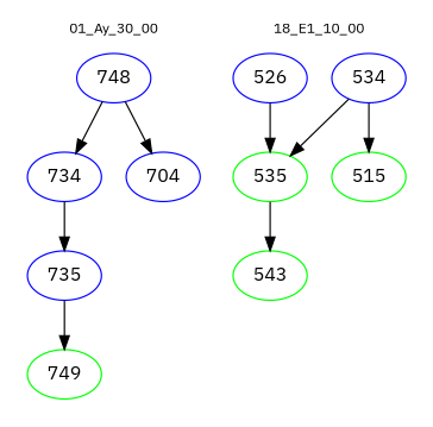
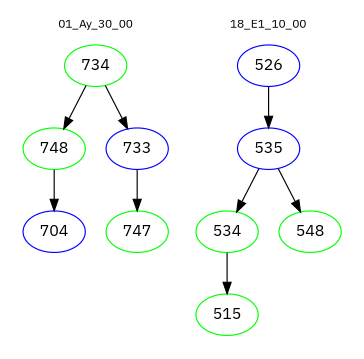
  digraph {
    fontname="IBM Plex Sans"
    node [color=blue fontname="IBM Plex Sans"]
    edge [color=black fontname="IBM Plex Sans"]
-   n1 [label=734]
-   n2 [label=748]
+   n1 [color=green label=734]
+   n2 [color=green label=748]
    n3 [label=704]
-   n4 [label=735]
-   n5 [color=green label=749]
-   n6 [color=green label=535]
-   n7 [label=534]
-   n8 [color=green label=543]
+   n4 [label=733]
+   n5 [color=green label=747]
+   n6 [label=535]
+   n7 [color=green label=534]
+   n8 [color=green label=548]
    n9 [label=526]
    n10 [color=green label=515]
    subgraph cluster_1 {
      color=white
      fontsize=10
      label="01_Ay_30_00"
      n1
      n2
      n3
      n4
      n5
    }
    subgraph cluster_2 {
      color=white
      fontsize=10
      label="18_E1_10_00"
      n6
      n7
      n8
      n9
      n10
    }
-   n2 -> n1
+   n1 -> n2
    n1 -> n4
    n2 -> n3
    n4 -> n5
-   n7 -> n6
+   n6 -> n7
    n6 -> n8
    n7 -> n10
    n9 -> n6
  }
